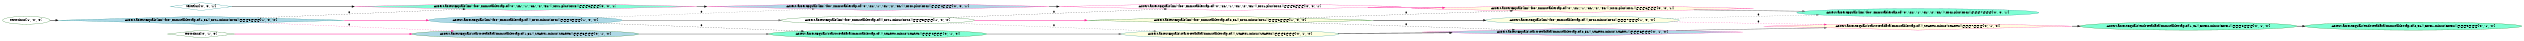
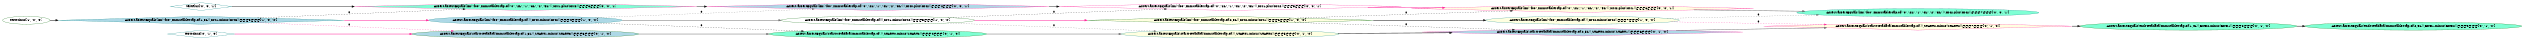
  digraph {
    rankdir=LR
    node [fillcolor=lightblue shape=diamond style=filled color=teal]
    edge [style=bold color=black]
    n1 [label="Assert.assertEquals(km(\"foo\",ImmutableMap.of(\"0\",\"2L\",\"1\",\"4L\",\"2\",\"5L\")),KM0.plus(KM2))@@@4@@@['0', '0', '1']" color=deeppink]
    n2 [fillcolor=white label="Assert.assertEquals(km(\"foo\",ImmutableMap.of(\"0\",\"2L\",\"1\",\"4L\",\"2\",\"5L\")),KM1.plus(KM2))@@@5@@@['0', '0', '1']" color=deeppink]
    n3 [fillcolor=white label="testPlus['0', '0', '1']"]
    n4 [fillcolor=aquamarine label="Assert.assertEquals(km(\"foo\",ImmutableMap.of(\"0\",\"2L\",\"1\",\"3L\",\"2\",\"5L\")),KM1.plus(KM3))@@@3@@@['0', '0', '1']" color=deeppink]
    n5 [fillcolor=white label="testMinus['1', '0', '0']" shape=ellipse color=darkgreen]
    n6 [label="Assert.assertEquals(km(\"foo\",ImmutableMap.of(1,3L)),KM1.minus(KM3))@@@3@@@['1', '0', '0']"]
-   n7 [fillcolor=white label="testMinus['0', '1', '0']" color=darkgreen]
+   n7 [fillcolor=white label="testMinus['0', '1', '0']"]
    n8 [label="Assert.assertEquals(startMetadata(ImmutableMap.of(1,3L)),START1.minus(START3))@@@3@@@['0', '1', '0']" shape=ellipse color=darkgreen]
    n9 [label="Assert.assertEquals(km(\"foo\",ImmutableMap.of()),KM0.minus(KM2))@@@4@@@['1', '0', '0']" shape=ellipse]
    n10 [fillcolor=aquamarine label="Assert.assertEquals(startMetadata(ImmutableMap.of()),START0.minus(START2))@@@4@@@['0', '1', '0']" shape=ellipse color=darkgreen]
    n11 [fillcolor=white label="Assert.assertEquals(km(\"foo\",ImmutableMap.of()),KM1.minus(KM2))@@@5@@@['1', '0', '0']" shape=ellipse color=darkgreen]
    n12 [fillcolor=lightyellow label="Assert.assertEquals(startMetadata(ImmutableMap.of()),START2.minus(START2))@@@7@@@['0', '1', '0']" color=deeppink]
    n13 [fillcolor=aquamarine label="Assert.assertEquals(endMetadata(ImmutableMap.of(1,4L)),END2.minus(END1))@@@8@@@['0', '1', '0']" shape=ellipse color=darkgreen]
    n14 [fillcolor=aquamarine label="Assert.assertEquals(endMetadata(ImmutableMap.of(2,5L)),END1.minus(END2))@@@9@@@['0', '1', '0']" shape=ellipse color=darkgreen]
    n15 [label="Assert.assertEquals(startMetadata(ImmutableMap.of(2,5L)),START2.minus(START1))@@@6@@@['0', '1', '0']" color=deeppink]
    n16 [fillcolor=aquamarine label="Assert.assertEquals(km(\"foo\",ImmutableMap.of(\"0\",\"2L\",\"1\",\"4L\",\"2\",\"5L\")),KM2.plus(KM2))@@@7@@@['0', '0', '1']" shape=ellipse]
    n17 [fillcolor=lightyellow label="Assert.assertEquals(km(\"foo\",ImmutableMap.of(\"0\",\"2L\",\"1\",\"3L\",\"2\",\"5L\")),KM2.plus(KM1))@@@6@@@['0', '0', '1']" color=deeppink]
    n18 [fillcolor=lightyellow label="Assert.assertEquals(startMetadata(ImmutableMap.of()),START1.minus(START2))@@@5@@@['0', '1', '0']" shape=ellipse]
    n19 [fillcolor=lightyellow label="Assert.assertEquals(km(\"foo\",ImmutableMap.of(2,5L)),KM2.minus(KM1))@@@6@@@['1', '0', '0']" color=darkgreen]
    n20 [fillcolor=lightyellow label="Assert.assertEquals(km(\"foo\",ImmutableMap.of()),KM2.minus(KM2))@@@7@@@['1', '0', '0']" shape=ellipse]
    n1 -> n2
    n2 -> n17 [color=deeppink]
    n3 -> n4
    n4 -> n1
    n5 -> n6
    n6 -> n4 [label=0 style=dashed]
    n6 -> n8 [label=0 style=dashed color=deeppink]
    n6 -> n9 [color=deeppink]
    n7 -> n8 [color=deeppink]
    n8 -> n10 [color=gray40]
    n9 -> n1 [label=0 style=dashed color=gray40]
    n9 -> n10 [label=0 style=dashed]
    n9 -> n11 [color=gray40]
    n10 -> n18 [color=gray40]
    n11 -> n2 [label=0 style=dashed]
    n11 -> n18 [label=0 style=dashed color=gray40]
    n11 -> n19 [color=deeppink]
    n12 -> n13
    n13 -> n14
    n15 -> n12 [color=gray40]
    n17 -> n16 [color=gray40]
    n18 -> n15
    n19 -> n15 [label=0 style=dashed]
    n19 -> n17 [label=0 style=dashed]
    n19 -> n20
    n20 -> n12 [label=0 style=dashed color=deeppink]
    n20 -> n16 [label=0 style=dashed color=gray40]
  }
